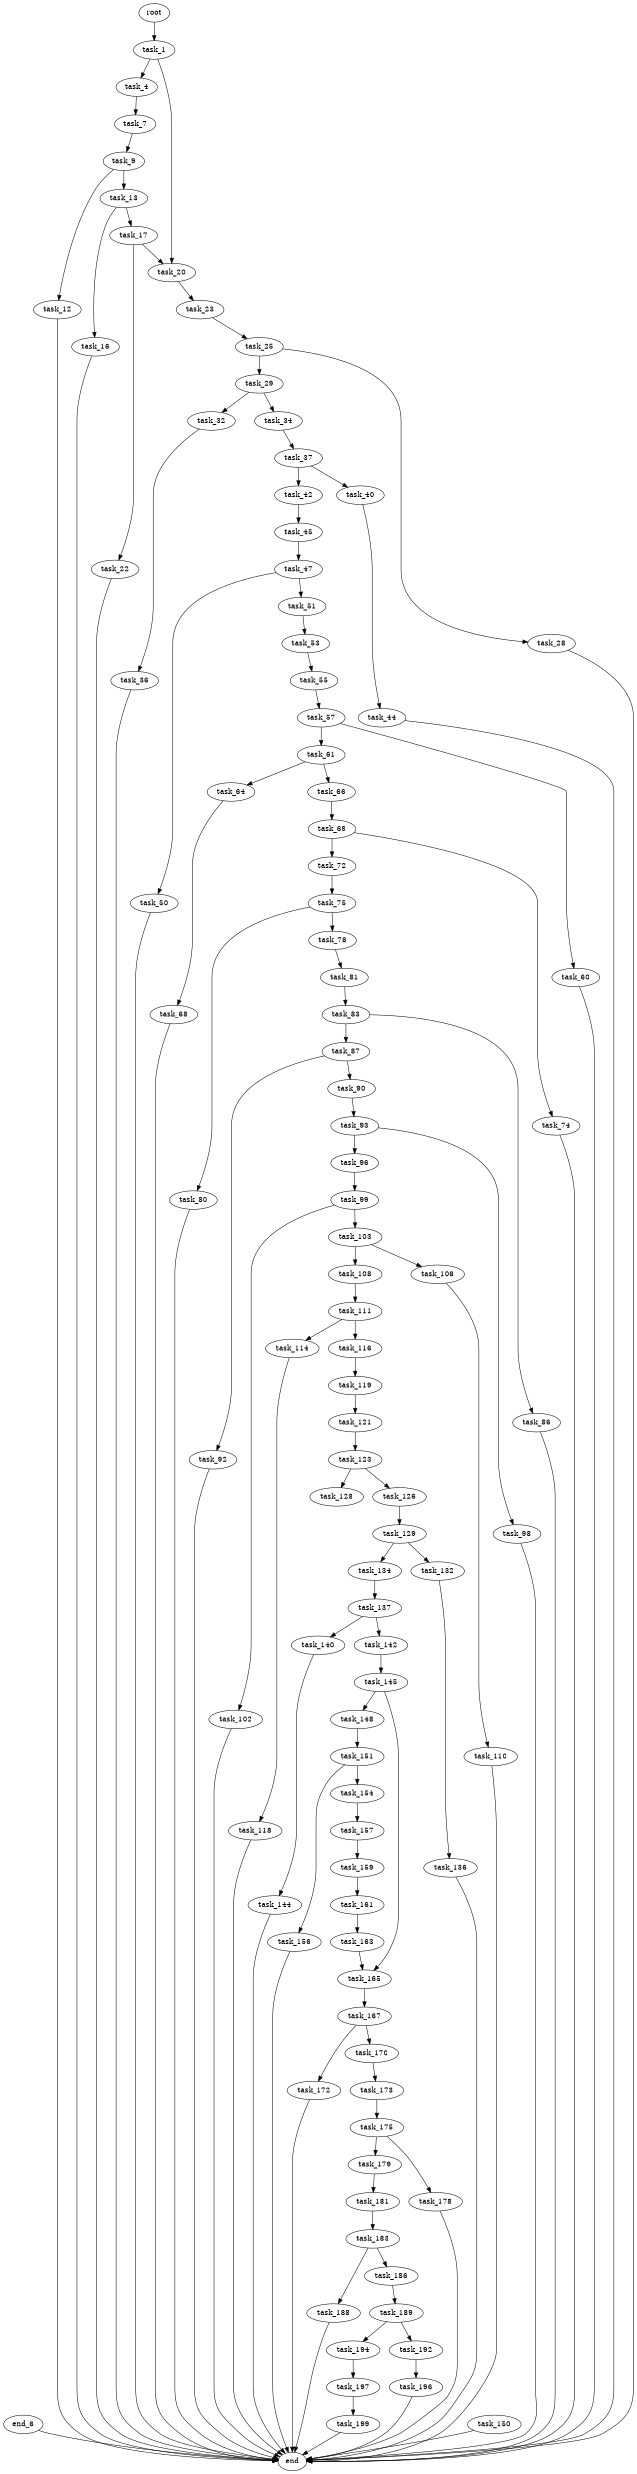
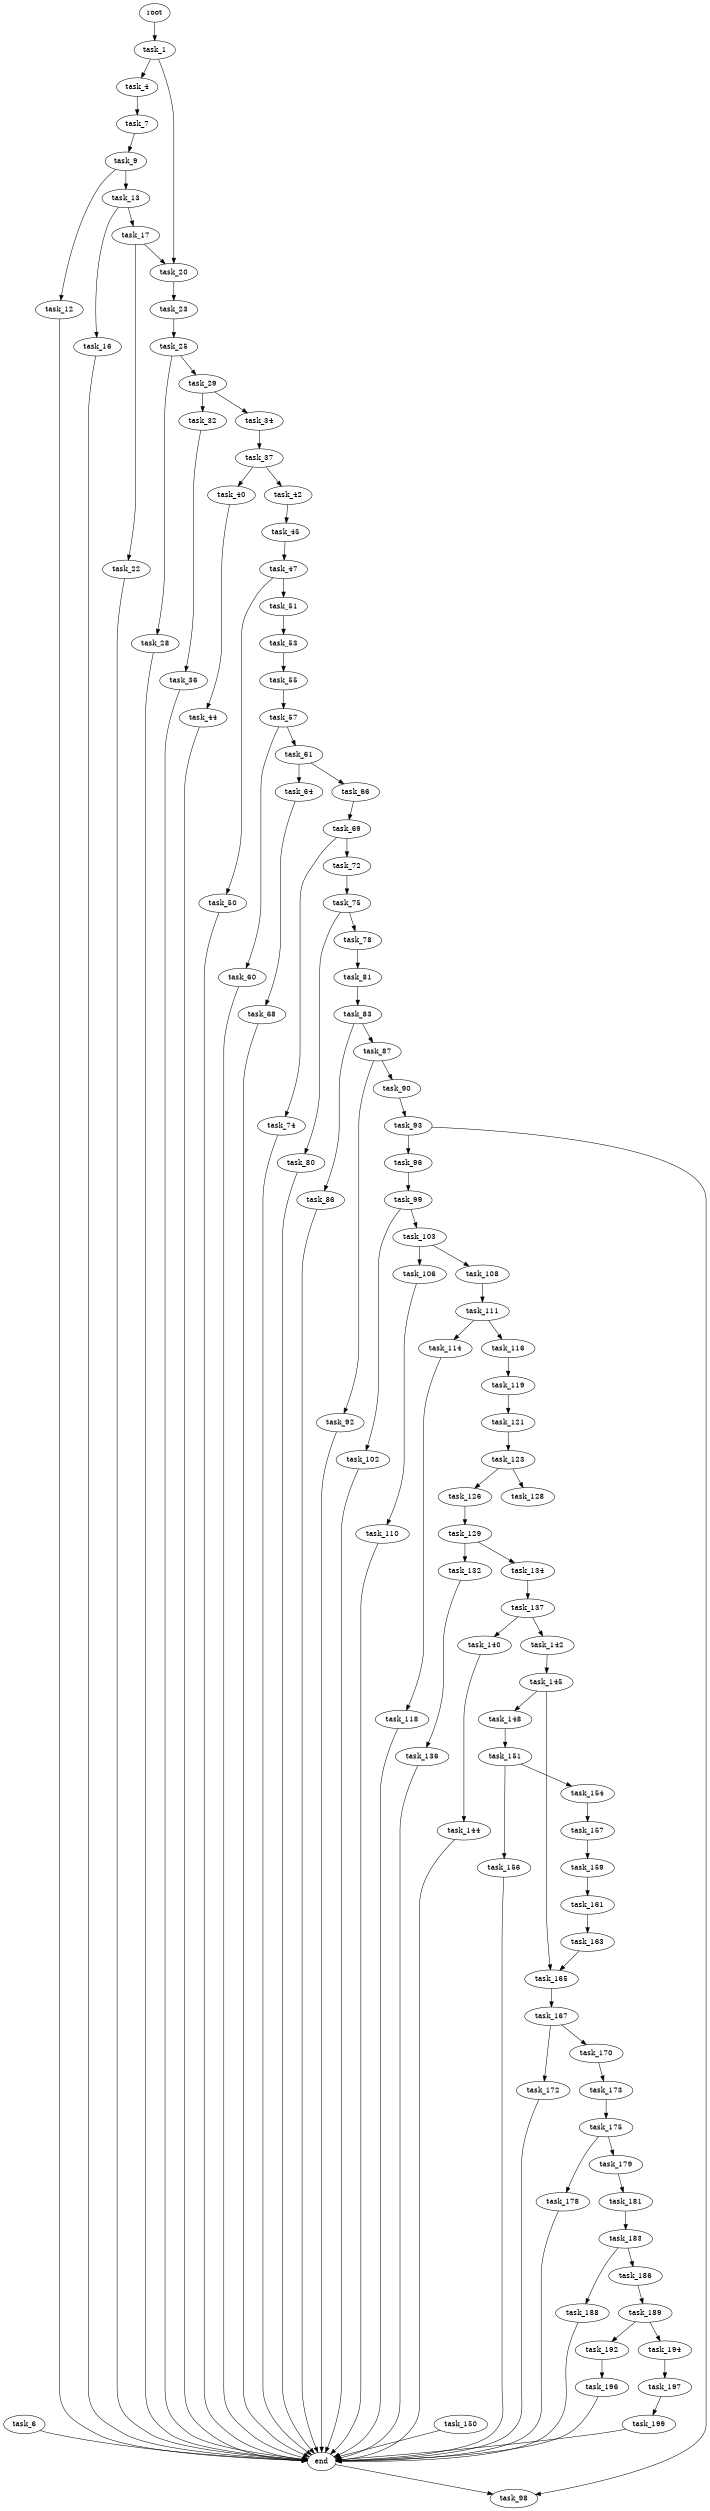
  digraph {
    root
    task_1
    task_4
    task_20
    task_7
-   task_6 [label=end_6]
+   task_6
    end
    task_9
    task_12
    task_13
    task_16
    task_17
    task_22
    task_23
    task_25
    task_28
    task_29
    task_32
    task_34
    task_36
    task_37
    task_40
    task_42
    task_44
    task_45
    task_47
    task_50
    task_51
    task_53
    task_55
    task_57
    task_60
    task_61
    task_64
    task_66
    task_68
    task_69
    task_72
    task_74
    task_75
    task_78
    task_80
    task_81
    task_83
    task_86
    task_87
    task_90
    task_92
    task_93
    task_96
    task_98
    task_99
    task_102
    task_103
    task_106
    task_108
    task_110
    task_111
    task_114
    task_116
    task_118
    task_119
    task_121
    task_123
    task_126
    task_128
    task_129
    task_132
    task_134
    task_136
    task_137
    task_140
    task_142
    task_144
    task_145
    task_148
    task_165
    task_151
    task_150
    task_154
    task_156
    task_157
    task_159
    task_161
    task_163
    task_167
    task_170
    task_172
    task_173
    task_175
    task_178
    task_179
    task_181
    task_183
    task_186
    task_188
    task_189
    task_192
    task_194
    task_196
    task_197
    task_199
    root -> task_1
    task_1 -> task_4
    task_1 -> task_20
    task_4 -> task_7
    task_20 -> task_23
    task_7 -> task_9
    task_6 -> end
    task_9 -> task_12
    task_9 -> task_13
    task_12 -> end
    task_13 -> task_16
    task_13 -> task_17
    task_16 -> end
    task_17 -> task_20
    task_17 -> task_22
    task_22 -> end
    task_23 -> task_25
    task_25 -> task_28
    task_25 -> task_29
    task_28 -> end
    task_29 -> task_32
    task_29 -> task_34
    task_32 -> task_36
    task_34 -> task_37
    task_36 -> end
    task_37 -> task_40
    task_37 -> task_42
    task_40 -> task_44
    task_42 -> task_45
    task_44 -> end
    task_45 -> task_47
    task_47 -> task_50
    task_47 -> task_51
    task_50 -> end
    task_51 -> task_53
    task_53 -> task_55
    task_55 -> task_57
    task_57 -> task_60
    task_57 -> task_61
    task_60 -> end
    task_61 -> task_64
    task_61 -> task_66
    task_64 -> task_68
    task_66 -> task_69
    task_68 -> end
    task_69 -> task_72
    task_69 -> task_74
    task_72 -> task_75
    task_74 -> end
    task_75 -> task_78
    task_75 -> task_80
    task_78 -> task_81
    task_80 -> end
    task_81 -> task_83
    task_83 -> task_86
    task_83 -> task_87
    task_86 -> end
    task_87 -> task_90
    task_87 -> task_92
    task_90 -> task_93
    task_92 -> end
    task_93 -> task_96
    task_93 -> task_98
    task_96 -> task_99
-   task_98 -> end
+   end -> task_98
    task_99 -> task_102
    task_99 -> task_103
    task_102 -> end
    task_103 -> task_106
    task_103 -> task_108
    task_106 -> task_110
    task_108 -> task_111
    task_110 -> end
    task_111 -> task_114
    task_111 -> task_116
    task_114 -> task_118
    task_116 -> task_119
    task_118 -> end
    task_119 -> task_121
    task_121 -> task_123
    task_123 -> task_126
    task_123 -> task_128
    task_126 -> task_129
    task_129 -> task_132
    task_129 -> task_134
    task_132 -> task_136
    task_134 -> task_137
    task_136 -> end
    task_137 -> task_140
    task_137 -> task_142
    task_140 -> task_144
    task_142 -> task_145
    task_144 -> end
    task_145 -> task_148
    task_145 -> task_165
    task_148 -> task_151
    task_165 -> task_167
    task_151 -> task_154
    task_151 -> task_156
    task_150 -> end
    task_154 -> task_157
    task_156 -> end
    task_157 -> task_159
    task_159 -> task_161
    task_161 -> task_163
    task_163 -> task_165
    task_167 -> task_170
    task_167 -> task_172
    task_170 -> task_173
    task_172 -> end
    task_173 -> task_175
    task_175 -> task_178
    task_175 -> task_179
    task_178 -> end
    task_179 -> task_181
    task_181 -> task_183
    task_183 -> task_186
    task_183 -> task_188
    task_186 -> task_189
    task_188 -> end
    task_189 -> task_192
    task_189 -> task_194
    task_192 -> task_196
    task_194 -> task_197
    task_196 -> end
    task_197 -> task_199
    task_199 -> end
  }
